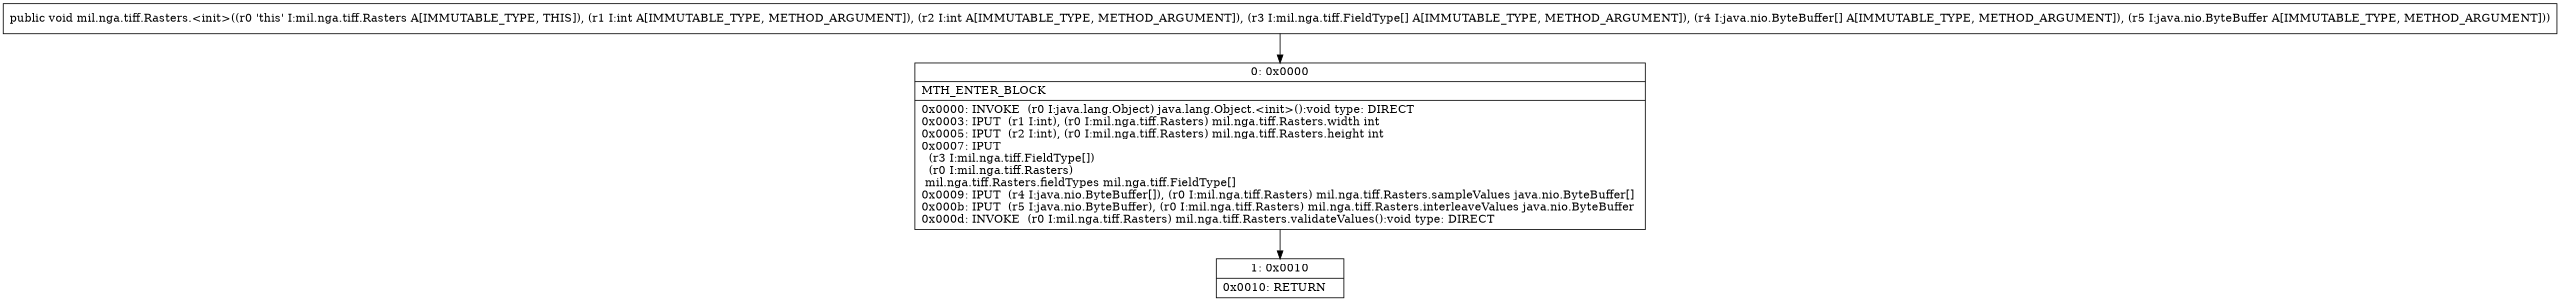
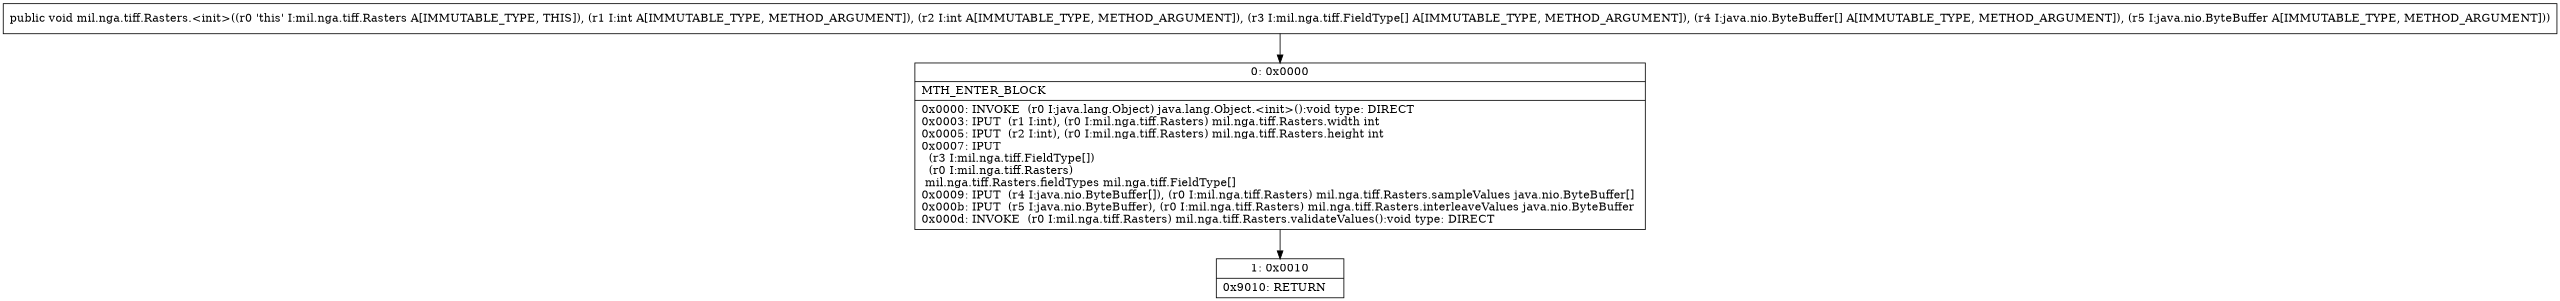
  digraph {
    node [shape=record]
    n1 [label="{0\:\ 0x0000|MTH_ENTER_BLOCK\l|0x0000: INVOKE  (r0 I:java.lang.Object) java.lang.Object.\<init\>():void type: DIRECT \l0x0003: IPUT  (r1 I:int), (r0 I:mil.nga.tiff.Rasters) mil.nga.tiff.Rasters.width int \l0x0005: IPUT  (r2 I:int), (r0 I:mil.nga.tiff.Rasters) mil.nga.tiff.Rasters.height int \l0x0007: IPUT  \l  (r3 I:mil.nga.tiff.FieldType[])\l  (r0 I:mil.nga.tiff.Rasters)\l mil.nga.tiff.Rasters.fieldTypes mil.nga.tiff.FieldType[] \l0x0009: IPUT  (r4 I:java.nio.ByteBuffer[]), (r0 I:mil.nga.tiff.Rasters) mil.nga.tiff.Rasters.sampleValues java.nio.ByteBuffer[] \l0x000b: IPUT  (r5 I:java.nio.ByteBuffer), (r0 I:mil.nga.tiff.Rasters) mil.nga.tiff.Rasters.interleaveValues java.nio.ByteBuffer \l0x000d: INVOKE  (r0 I:mil.nga.tiff.Rasters) mil.nga.tiff.Rasters.validateValues():void type: DIRECT \l}"]
-   n2 [label="{1\:\ 0x0010|0x0010: RETURN   \l}"]
+   n2 [label="{1\:\ 0x0010|0x9010: RETURN   \l}"]
    n3 [label="{public void mil.nga.tiff.Rasters.\<init\>((r0 'this' I:mil.nga.tiff.Rasters A[IMMUTABLE_TYPE, THIS]), (r1 I:int A[IMMUTABLE_TYPE, METHOD_ARGUMENT]), (r2 I:int A[IMMUTABLE_TYPE, METHOD_ARGUMENT]), (r3 I:mil.nga.tiff.FieldType[] A[IMMUTABLE_TYPE, METHOD_ARGUMENT]), (r4 I:java.nio.ByteBuffer[] A[IMMUTABLE_TYPE, METHOD_ARGUMENT]), (r5 I:java.nio.ByteBuffer A[IMMUTABLE_TYPE, METHOD_ARGUMENT])) }"]
    n1 -> n2
    n3 -> n1
  }
